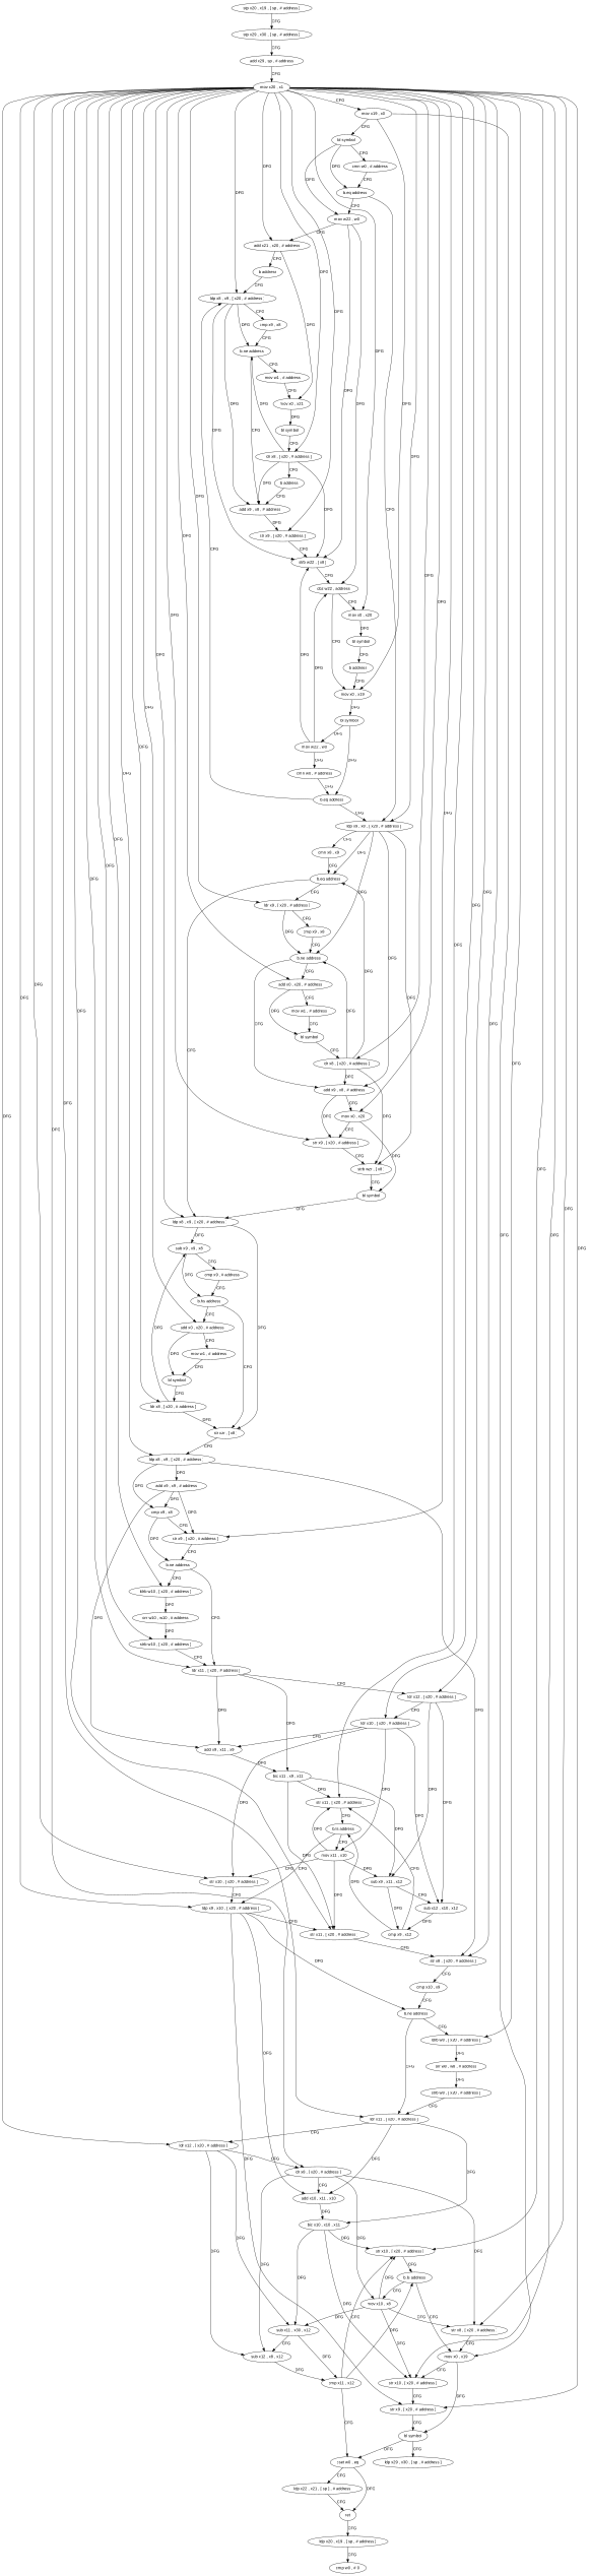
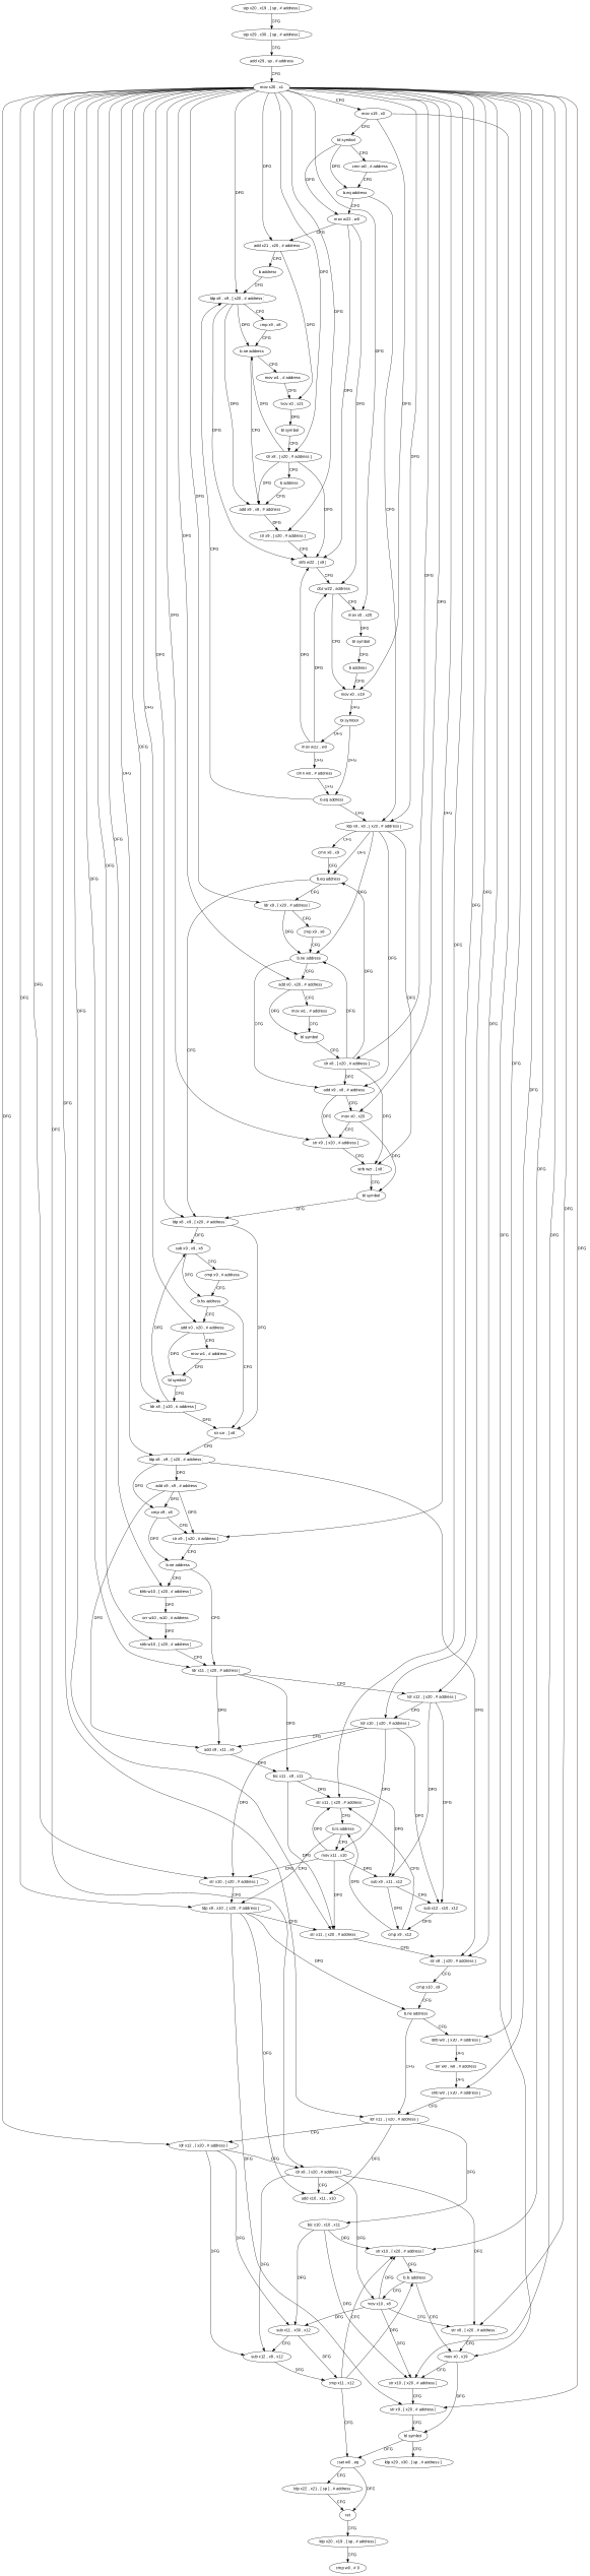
  digraph {
    fontname="Liberation Sans"
    node [fontname="Liberation Sans"]
    edge [fontname="Liberation Sans"]
    n1 [label="stp x20 , x19 , [ sp , # address ]"]
    n2 [label="stp x29 , x30 , [ sp , # address ]"]
    n3 [label="add x29 , sp , # address"]
    n4 [label="mov x20 , x1"]
    n5 [label="mov x19 , x0"]
    n6 [label="ldp x9 , x8 , [ x20 , # address ]"]
    n7 [label="ldp x8 , x9 , [ x20 , # address ]"]
    n8 [label="ldr x9 , [ x20 , # address ]"]
    n9 [label="add x21 , x20 , # address"]
    n10 [label="ldp x8 , x9 , [ x20 , # address ]"]
    n11 [label="add x0 , x20 , # address"]
    n12 [label="add x0 , x20 , # address"]
    n13 [label="ldp x8 , x9 , [ x20 , # address ]"]
    n14 [label="str x9 , [ x20 , # address ]"]
    n15 [label="ldr x11 , [ x20 , # address ]"]
    n16 [label="ldrb w10 , [ x20 , # address ]"]
    n17 [label="ldr x8 , [ x20 , # address ]"]
    n18 [label="mov x0 , x20"]
    n19 [label="str x9 , [ x20 , # address ]"]
    n20 [label="ldr x8 , [ x20 , # address ]"]
    n21 [label="str x9 , [ x20 , # address ]"]
    n22 [label="mov x0 , x20"]
    n23 [label="ldr x8 , [ x20 , # address ]"]
    n24 [label="ldr x12 , [ x20 , # address ]"]
    n25 [label="ldr x10 , [ x20 , # address ]"]
    n26 [label="str x11 , [ x20 , # address ]"]
    n27 [label="ldp x9 , x10 , [ x20 , # address ]"]
    n28 [label="strb w10 , [ x20 , # address ]"]
    n29 [label="str x11 , [ x20 , # address ]"]
    n30 [label="str x8 , [ x20 , # address ]"]
    n31 [label="ldr x11 , [ x20 , # address ]"]
    n32 [label="ldrb w8 , [ x20 , # address ]"]
    n33 [label="str x10 , [ x20 , # address ]"]
    n34 [label="ldr x12 , [ x20 , # address ]"]
    n35 [label="ldr x8 , [ x20 , # address ]"]
    n36 [label="str x10 , [ x20 , # address ]"]
    n37 [label="strb w8 , [ x20 , # address ]"]
    n38 [label="str x10 , [ x20 , # address ]"]
    n39 [label="str x9 , [ x20 , # address ]"]
    n40 [label="str x8 , [ x20 , # address ]"]
    n41 [label="bl symbol"]
    n42 [label="mov x0 , x19"]
    n43 [label="mov x0 , x19"]
    n44 [label="cmn x8 , x9"]
    n45 [label="b.eq address"]
    n46 [label="b.ne address"]
    n47 [label="add x9 , x8 , # address"]
    n48 [label="strb wzr , [ x8 ]"]
    n49 [label="sub x9 , x9 , x8"]
    n50 [label="str xzr , [ x8 ]"]
    n51 [label="cmp x9 , x8"]
    n52 [label="b address"]
    n53 [label="mov x0 , x21"]
    n54 [label="strb w22 , [ x8 ]"]
    n55 [label="cmp x9 , x8"]
    n56 [label="b.ne address"]
    n57 [label="add x9 , x8 , # address"]
    n58 [label="mov w1 , # address"]
    n59 [label="bl symbol"]
    n60 [label="mov w1 , # address"]
    n61 [label="bl symbol"]
    n62 [label="add x9 , x9 , # address"]
    n63 [label="cmp x9 , x8"]
    n64 [label="b.ne address"]
    n65 [label="add x9 , x11 , x9"]
    n66 [label="bic x11 , x9 , x11"]
    n67 [label="orr w10 , w10 , # address"]
    n68 [label="bl symbol"]
    n69 [label="bl symbol"]
    n70 [label="b address"]
    n71 [label="sub x9 , x11 , x12"]
    n72 [label="sub x12 , x10 , x12"]
    n73 [label="mov x11 , x10"]
    n74 [label="b.ls address"]
    n75 [label="b.ne address"]
    n76 [label="add x10 , x11 , x10"]
    n77 [label="cmp x10 , x9"]
    n78 [label="bic x10 , x10 , x11"]
    n79 [label="orr w8 , w8 , # address"]
    n80 [label="sub x11 , x30 , x12"]
    n81 [label="sub x12 , x8 , x12"]
    n82 [label="mov x10 , x8"]
    n83 [label="b.ls address"]
    n84 [label="bl symbol"]
    n85 [label="cmn w0 , # address"]
    n86 [label="b.eq address"]
    n87 [label="mov w22 , w0"]
    n88 [label="bl symbol"]
    n89 [label="cbz w22 , address"]
    n90 [label="cmp x9 , # address"]
    n91 [label="b.hs address"]
    n92 [label="bl symbol"]
    n93 [label="mov w1 , # address"]
    n94 [label="b address"]
    n95 [label="mov w22 , w0"]
    n96 [label="b.eq address"]
    n97 [label="cmp x9 , x12"]
    n98 [label="cmn w0 , # address"]
    n99 [label="cmp x11 , x12"]
    n100 [label="cset w0 , eq"]
    n101 [label="ldp x29 , x30 , [ sp , # address ]"]
    n102 [label="ldp x22 , x21 , [ sp ] , # address"]
    n103 [label=ret]
    n104 [label="ldp x20 , x19 , [ sp , # address ]"]
    n105 [label="cmp w0 , # 0"]
    n1 -> n2 [label=CFG]
    n2 -> n3 [label=CFG]
    n3 -> n4 [label=CFG]
    n4 -> n5 [label=CFG]
    n4 -> n6 [label=DFG]
    n4 -> n7 [label=DFG]
    n4 -> n8 [label=DFG]
    n4 -> n9 [label=DFG]
    n4 -> n10 [label=DFG]
    n4 -> n11 [label=DFG]
    n4 -> n12 [label=DFG]
    n4 -> n13 [label=DFG]
    n4 -> n14 [label=DFG]
    n4 -> n15 [label=DFG]
    n4 -> n16 [label=DFG]
    n4 -> n17 [label=DFG]
    n4 -> n18 [label=DFG]
    n4 -> n19 [label=DFG]
    n4 -> n20 [label=DFG]
    n4 -> n21 [label=DFG]
    n4 -> n22 [label=DFG]
    n4 -> n23 [label=DFG]
    n4 -> n24 [label=DFG]
    n4 -> n25 [label=DFG]
    n4 -> n26 [label=DFG]
    n4 -> n27 [label=DFG]
    n4 -> n28 [label=DFG]
    n4 -> n29 [label=DFG]
    n4 -> n30 [label=DFG]
    n4 -> n31 [label=DFG]
    n4 -> n32 [label=DFG]
    n4 -> n33 [label=DFG]
    n4 -> n34 [label=DFG]
    n4 -> n35 [label=DFG]
    n4 -> n36 [label=DFG]
+   n4 -> n37 [label=DFG]
    n4 -> n38 [label=DFG]
    n4 -> n39 [label=DFG]
    n4 -> n40 [label=DFG]
    n5 -> n41 [label=CFG]
    n5 -> n42 [label=DFG]
    n5 -> n43 [label=DFG]
    n6 -> n44 [label=CFG]
    n6 -> n45 [label=DFG]
    n6 -> n46 [label=DFG]
    n6 -> n47 [label=DFG]
    n6 -> n48 [label=DFG]
    n7 -> n49 [label=DFG]
    n7 -> n50 [label=DFG]
    n8 -> n46 [label=DFG]
    n8 -> n51 [label=CFG]
    n9 -> n52 [label=CFG]
    n9 -> n53 [label=DFG]
    n10 -> n54 [label=DFG]
    n10 -> n55 [label=CFG]
    n10 -> n56 [label=DFG]
    n10 -> n57 [label=DFG]
    n11 -> n58 [label=CFG]
    n11 -> n59 [label=DFG]
    n12 -> n60 [label=CFG]
    n12 -> n61 [label=DFG]
    n13 -> n30 [label=DFG]
    n13 -> n62 [label=DFG]
    n13 -> n63 [label=DFG]
    n14 -> n64 [label=CFG]
    n15 -> n24 [label=CFG]
    n15 -> n65 [label=DFG]
    n15 -> n66 [label=DFG]
    n16 -> n67 [label=DFG]
    n17 -> n49 [label=DFG]
    n17 -> n50 [label=DFG]
    n18 -> n19 [label=CFG]
    n18 -> n68 [label=DFG]
    n19 -> n48 [label=CFG]
    n20 -> n45 [label=DFG]
    n20 -> n46 [label=DFG]
    n20 -> n47 [label=DFG]
    n20 -> n48 [label=DFG]
    n21 -> n54 [label=CFG]
    n22 -> n69 [label=DFG]
    n23 -> n54 [label=DFG]
    n23 -> n56 [label=DFG]
    n23 -> n57 [label=DFG]
    n23 -> n70 [label=CFG]
    n24 -> n25 [label=CFG]
    n24 -> n71 [label=DFG]
    n24 -> n72 [label=DFG]
    n25 -> n33 [label=DFG]
    n25 -> n65 [label=CFG]
    n25 -> n72 [label=DFG]
    n25 -> n73 [label=DFG]
    n26 -> n74 [label=CFG]
    n27 -> n29 [label=CFG]
    n27 -> n39 [label=DFG]
    n27 -> n75 [label=DFG]
    n27 -> n76 [label=DFG]
    n28 -> n15 [label=CFG]
    n29 -> n30 [label=CFG]
    n30 -> n77 [label=CFG]
    n31 -> n34 [label=CFG]
    n31 -> n76 [label=DFG]
    n31 -> n78 [label=DFG]
    n32 -> n79 [label=DFG]
    n33 -> n27 [label=CFG]
    n34 -> n35 [label=CFG]
    n34 -> n80 [label=DFG]
    n34 -> n81 [label=DFG]
    n35 -> n40 [label=DFG]
    n35 -> n76 [label=CFG]
    n35 -> n81 [label=DFG]
    n35 -> n82 [label=DFG]
    n36 -> n83 [label=CFG]
    n37 -> n31 [label=CFG]
    n38 -> n39 [label=CFG]
    n39 -> n84 [label=CFG]
    n40 -> n43 [label=CFG]
    n41 -> n85 [label=CFG]
    n41 -> n86 [label=DFG]
    n41 -> n87 [label=DFG]
    n42 -> n88 [label=DFG]
    n43 -> n38 [label=CFG]
    n43 -> n84 [label=DFG]
    n44 -> n45 [label=CFG]
    n45 -> n7 [label=CFG]
    n45 -> n8 [label=CFG]
    n46 -> n12 [label=CFG]
    n46 -> n47 [label=CFG]
    n47 -> n18 [label=CFG]
    n47 -> n19 [label=DFG]
    n48 -> n68 [label=CFG]
    n49 -> n90 [label=CFG]
    n49 -> n91 [label=DFG]
    n50 -> n13 [label=CFG]
    n51 -> n46 [label=CFG]
    n52 -> n10 [label=CFG]
    n53 -> n92 [label=DFG]
    n54 -> n89 [label=CFG]
    n55 -> n56 [label=CFG]
    n56 -> n57 [label=CFG]
    n56 -> n93 [label=CFG]
    n57 -> n21 [label=DFG]
    n58 -> n59 [label=CFG]
    n59 -> n17 [label=CFG]
    n60 -> n61 [label=CFG]
    n61 -> n20 [label=CFG]
    n62 -> n14 [label=DFG]
    n62 -> n63 [label=DFG]
    n62 -> n65 [label=DFG]
    n63 -> n14 [label=CFG]
    n63 -> n64 [label=DFG]
    n64 -> n15 [label=CFG]
    n64 -> n16 [label=CFG]
    n65 -> n66 [label=DFG]
    n66 -> n26 [label=DFG]
    n66 -> n29 [label=DFG]
    n66 -> n71 [label=DFG]
    n67 -> n28 [label=DFG]
    n68 -> n7 [label=CFG]
    n69 -> n94 [label=CFG]
    n70 -> n57 [label=CFG]
    n71 -> n72 [label=CFG]
    n71 -> n97 [label=DFG]
    n72 -> n97 [label=DFG]
    n73 -> n26 [label=DFG]
    n73 -> n29 [label=DFG]
    n73 -> n33 [label=CFG]
    n73 -> n71 [label=DFG]
    n74 -> n27 [label=CFG]
    n74 -> n73 [label=CFG]
    n75 -> n31 [label=CFG]
    n75 -> n32 [label=CFG]
-   n76 -> n78 [label=DFG]
    n77 -> n75 [label=CFG]
    n78 -> n36 [label=DFG]
    n78 -> n38 [label=DFG]
    n78 -> n80 [label=DFG]
    n79 -> n37 [label=DFG]
    n80 -> n81 [label=CFG]
    n80 -> n99 [label=DFG]
    n81 -> n99 [label=DFG]
    n82 -> n36 [label=DFG]
    n82 -> n38 [label=DFG]
    n82 -> n40 [label=CFG]
    n82 -> n80 [label=DFG]
    n83 -> n43 [label=CFG]
    n83 -> n82 [label=CFG]
    n84 -> n100 [label=DFG]
    n84 -> n101 [label=CFG]
    n85 -> n86 [label=CFG]
    n86 -> n6 [label=CFG]
    n86 -> n87 [label=CFG]
    n87 -> n9 [label=CFG]
    n87 -> n54 [label=DFG]
    n87 -> n89 [label=DFG]
    n88 -> n95 [label=DFG]
    n88 -> n96 [label=DFG]
    n89 -> n22 [label=CFG]
    n89 -> n42 [label=CFG]
    n90 -> n91 [label=CFG]
    n91 -> n11 [label=CFG]
    n91 -> n50 [label=CFG]
    n92 -> n23 [label=CFG]
    n93 -> n53 [label=CFG]
    n94 -> n42 [label=CFG]
    n95 -> n54 [label=DFG]
    n95 -> n89 [label=DFG]
    n95 -> n98 [label=CFG]
    n96 -> n6 [label=CFG]
    n96 -> n10 [label=CFG]
    n97 -> n26 [label=CFG]
    n97 -> n74 [label=DFG]
    n98 -> n96 [label=CFG]
    n99 -> n36 [label=CFG]
    n99 -> n83 [label=DFG]
    n99 -> n100 [label=CFG]
    n100 -> n102 [label=CFG]
    n100 -> n103 [label=DFG]
    n102 -> n103 [label=CFG]
    n103 -> n104 [label=CFG]
    n104 -> n105 [label=CFG]
  }
